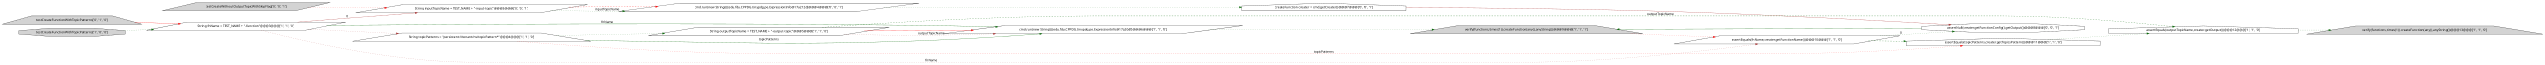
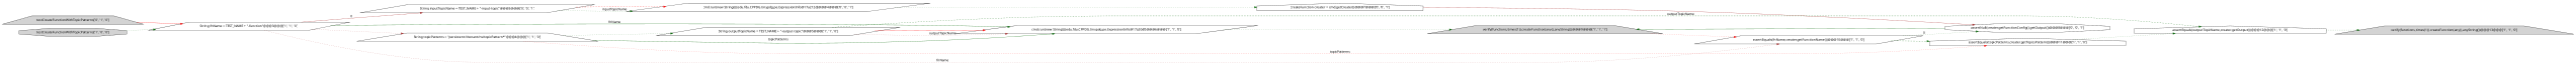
  digraph {
    rankdir=LR
    fontname="Noto Sans"
    node [fillcolor=white shape=parallelogram style=filled fontname="Noto Sans"]
    edge [style=dotted color=darkgreen fontname="Noto Sans"]
    n1 [fillcolor=lightgray label="verify(functions,times(1)).createFunction(any(),anyString())@@@13@@@['1', '1', '0']" shape=trapezium]
    n2 [label="assertEquals(outputTopicName,creater.getOutput())@@@12@@@['1', '1', '0']" shape=house]
    n3 [label="CreateFunction creater = cmd.getCreater()@@@7@@@['0', '0', '1']" shape=house]
    n4 [label="assertNull(creater.getFunctionConfig().getOutput())@@@8@@@['0', '0', '1']" shape=octagon]
    n5 [fillcolor=lightgray label="testCreateFunctionWithTopicPatterns['0', '1', '0']" shape=trapezium]
    n6 [label="String fnName = TEST_NAME + \"-function\"@@@3@@@['1', '1', '0']"]
    n7 [label="String outputTopicName = TEST_NAME + \"-output-topic\"@@@5@@@['1', '1', '0']"]
    n8 [label="cmd.run(new String((((edu.fdu.CPPDG.tinypdg.pe.ExpressionInfo@17a20df)@@@6@@@['1', '1', '0']"]
-   n9 [fillcolor=lightgray label="testCreateWithoutOutputTopicWithSkipFlag['0', '0', '1']"]
    n10 [label="String inputTopicName = TEST_NAME + \"-input-topic\"@@@3@@@['0', '0', '1']"]
    n11 [label="cmd.run(new String((((edu.fdu.CPPDG.tinypdg.pe.ExpressionInfo@17a212d)@@@4@@@['0', '0', '1']"]
    n12 [fillcolor=lightgray label="testCreateFunctionWithTopicPatterns['1', '0', '0']" shape=octagon]
    n13 [label="String topicPatterns = \"persistent://tenant/ns/topicPattern*\"@@@4@@@['1', '1', '0']" shape=trapezium]
    n14 [label="assertEquals(topicPatterns,creater.getTopicsPattern())@@@11@@@['1', '1', '0']" shape=house]
    n15 [label="assertEquals(fnName,creater.getFunctionName())@@@10@@@['1', '1', '0']"]
    n16 [fillcolor=lightgray label="verify(functions,times(1)).createFunction(any(),anyString())@@@9@@@['1', '1', '1']" shape=trapezium]
    n2 -> n1
    n3 -> n4 [style=solid color=brown]
    n4 -> n16 [style=solid]
    n5 -> n6 [style=solid color=red]
    n6 -> n8 [label=fnName style=solid]
    n6 -> n10 [label=0 style=solid color=brown]
    n6 -> n13 [color=brown]
    n6 -> n15 [label=fnName color=brown]
    n7 -> n2 [label=outputTopicName style=dashed]
    n7 -> n8 [style=solid color=red]
    n7 -> n8 [label=outputTopicName color=brown]
    n8 -> n16
-   n9 -> n10 [color=red]
    n10 -> n11 [style=dashed color=red]
    n10 -> n11 [label=inputTopicName]
    n11 -> n3
    n12 -> n6
    n13 -> n7
    n13 -> n8 [label=topicPatterns style=solid]
    n13 -> n14 [label=topicPatterns color=red]
    n14 -> n2
    n15 -> n4 [label=0]
    n15 -> n14 [style=dashed]
    n16 -> n15 [color=red]
  }
